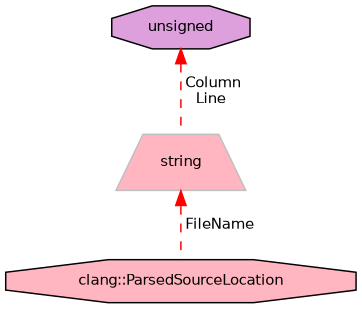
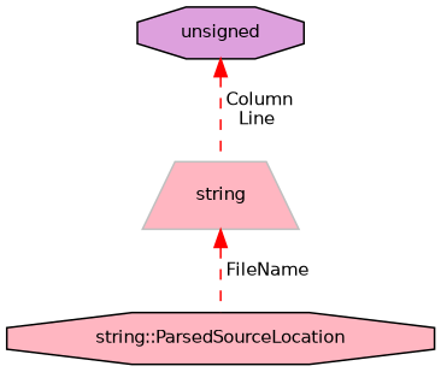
  digraph {
    node [color=black fillcolor=lightpink fontname=Helvetica fontsize=10 shape=octagon style=filled]
    edge [color=red dir=back fontname=Helvetica fontsize=10 labelfontname=Helvetica labelfontsize=10 style=dashed]
-   n1 [fontcolor=black height=0.2 label="clang::ParsedSourceLocation" width=0.4]
+   n1 [fontcolor=black height=0.2 label="string::ParsedSourceLocation" width=0.4]
    n2 [color=grey75 height=0.2 label=string shape=trapezium width=0.4]
    n3 [fillcolor=plum height=0.2 label=unsigned width=0.4]
    n2 -> n1 [label=" FileName"]
    n3 -> n2 [label=" Column\nLine"]
  }
